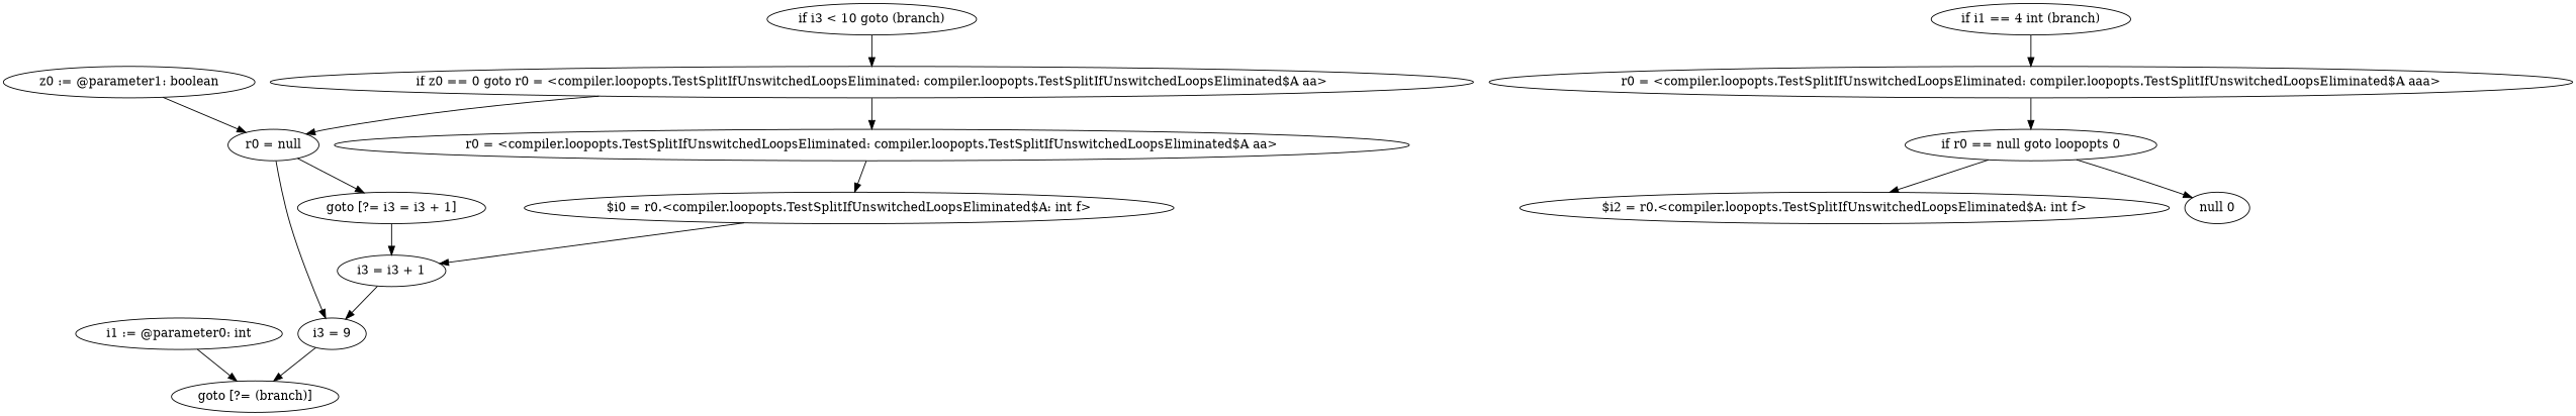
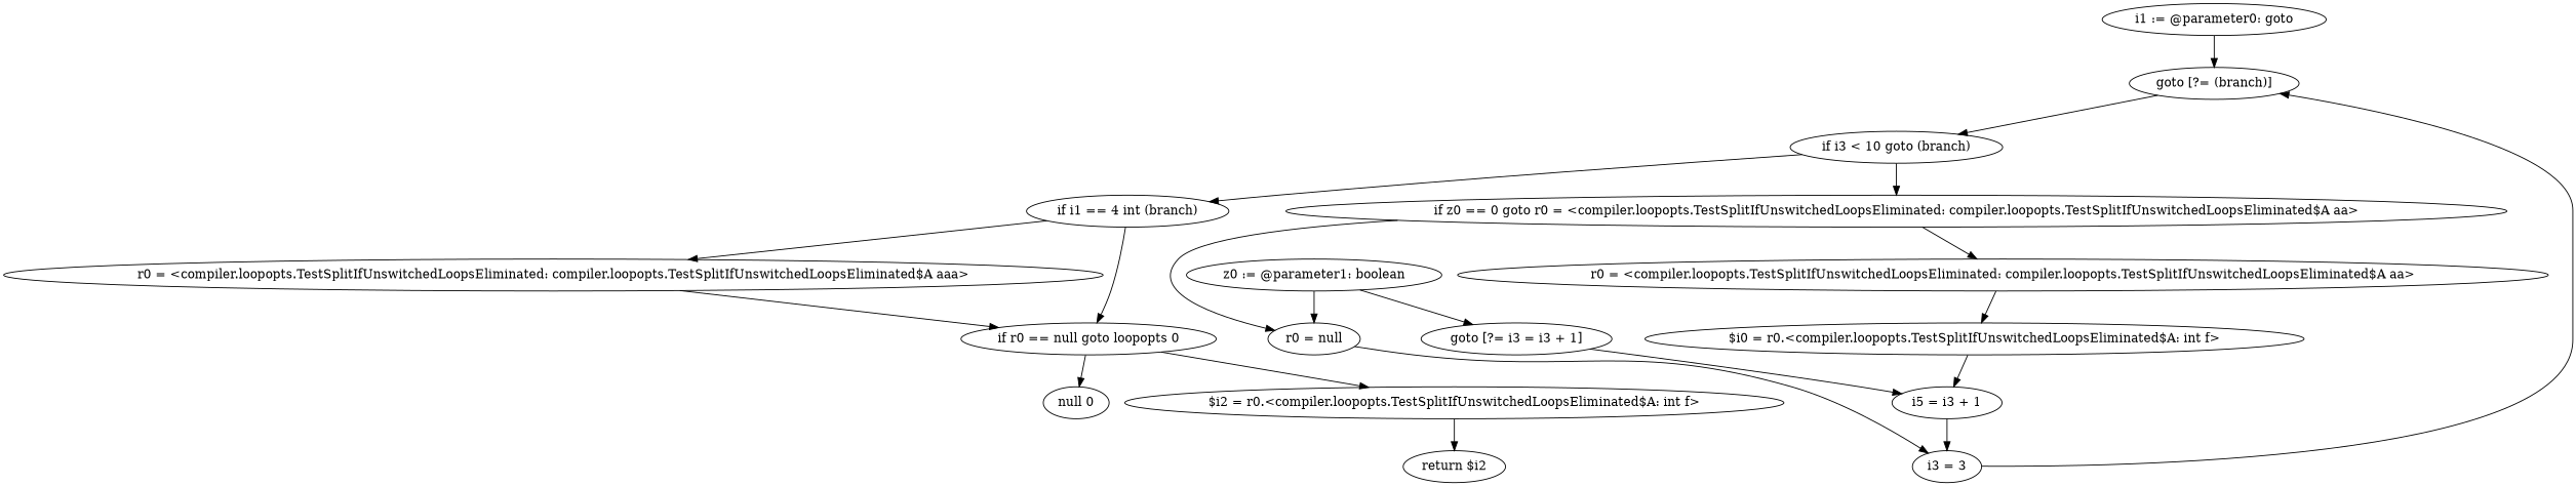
  digraph {
-   "i1 := @parameter0: int"
+   "i1 := @parameter0: int" [label="i1 := @parameter0: goto"]
    "goto [?= (branch)]"
    "z0 := @parameter1: boolean"
    "r0 = null"
-   "i3 = 3" [label="i3 = 9"]
+   "i3 = 3"
    "goto [?= i3 = i3 + 1]"
-   "i3 = i3 + 1"
+   "i3 = i3 + 1" [label="i5 = i3 + 1"]
    "if i3 < 10 goto (branch)"
    "if z0 == 0 goto r0 = <compiler.loopopts.TestSplitIfUnswitchedLoopsEliminated: compiler.loopopts.TestSplitIfUnswitchedLoopsEliminated$A aa>"
    n10 [label="if i1 == 4 int (branch)"]
    "r0 = <compiler.loopopts.TestSplitIfUnswitchedLoopsEliminated: compiler.loopopts.TestSplitIfUnswitchedLoopsEliminated$A aa>"
    "$i0 = r0.<compiler.loopopts.TestSplitIfUnswitchedLoopsEliminated$A: int f>"
    "r0 = <compiler.loopopts.TestSplitIfUnswitchedLoopsEliminated: compiler.loopopts.TestSplitIfUnswitchedLoopsEliminated$A aaa>"
    n14 [label="if r0 == null goto loopopts 0"]
    "$i2 = r0.<compiler.loopopts.TestSplitIfUnswitchedLoopsEliminated$A: int f>"
    n16 [label="null 0"]
+   "return $i2"
    "i1 := @parameter0: int" -> "goto [?= (branch)]"
+   "goto [?= (branch)]" -> "if i3 < 10 goto (branch)"
    "z0 := @parameter1: boolean" -> "r0 = null"
    "r0 = null" -> "i3 = 3"
-   "r0 = null" -> "goto [?= i3 = i3 + 1]"
+   "z0 := @parameter1: boolean" -> "goto [?= i3 = i3 + 1]"
    "i3 = 3" -> "goto [?= (branch)]"
    "goto [?= i3 = i3 + 1]" -> "i3 = i3 + 1"
    "i3 = i3 + 1" -> "i3 = 3"
    "if i3 < 10 goto (branch)" -> "if z0 == 0 goto r0 = <compiler.loopopts.TestSplitIfUnswitchedLoopsEliminated: compiler.loopopts.TestSplitIfUnswitchedLoopsEliminated$A aa>"
+   "if i3 < 10 goto (branch)" -> n10
    "if z0 == 0 goto r0 = <compiler.loopopts.TestSplitIfUnswitchedLoopsEliminated: compiler.loopopts.TestSplitIfUnswitchedLoopsEliminated$A aa>" -> "r0 = null"
    "if z0 == 0 goto r0 = <compiler.loopopts.TestSplitIfUnswitchedLoopsEliminated: compiler.loopopts.TestSplitIfUnswitchedLoopsEliminated$A aa>" -> "r0 = <compiler.loopopts.TestSplitIfUnswitchedLoopsEliminated: compiler.loopopts.TestSplitIfUnswitchedLoopsEliminated$A aa>"
    n10 -> "r0 = <compiler.loopopts.TestSplitIfUnswitchedLoopsEliminated: compiler.loopopts.TestSplitIfUnswitchedLoopsEliminated$A aaa>"
+   n10 -> n14
    "r0 = <compiler.loopopts.TestSplitIfUnswitchedLoopsEliminated: compiler.loopopts.TestSplitIfUnswitchedLoopsEliminated$A aa>" -> "$i0 = r0.<compiler.loopopts.TestSplitIfUnswitchedLoopsEliminated$A: int f>"
    "$i0 = r0.<compiler.loopopts.TestSplitIfUnswitchedLoopsEliminated$A: int f>" -> "i3 = i3 + 1"
    "r0 = <compiler.loopopts.TestSplitIfUnswitchedLoopsEliminated: compiler.loopopts.TestSplitIfUnswitchedLoopsEliminated$A aaa>" -> n14
    n14 -> "$i2 = r0.<compiler.loopopts.TestSplitIfUnswitchedLoopsEliminated$A: int f>"
    n14 -> n16
+   "$i2 = r0.<compiler.loopopts.TestSplitIfUnswitchedLoopsEliminated$A: int f>" -> "return $i2"
  }
